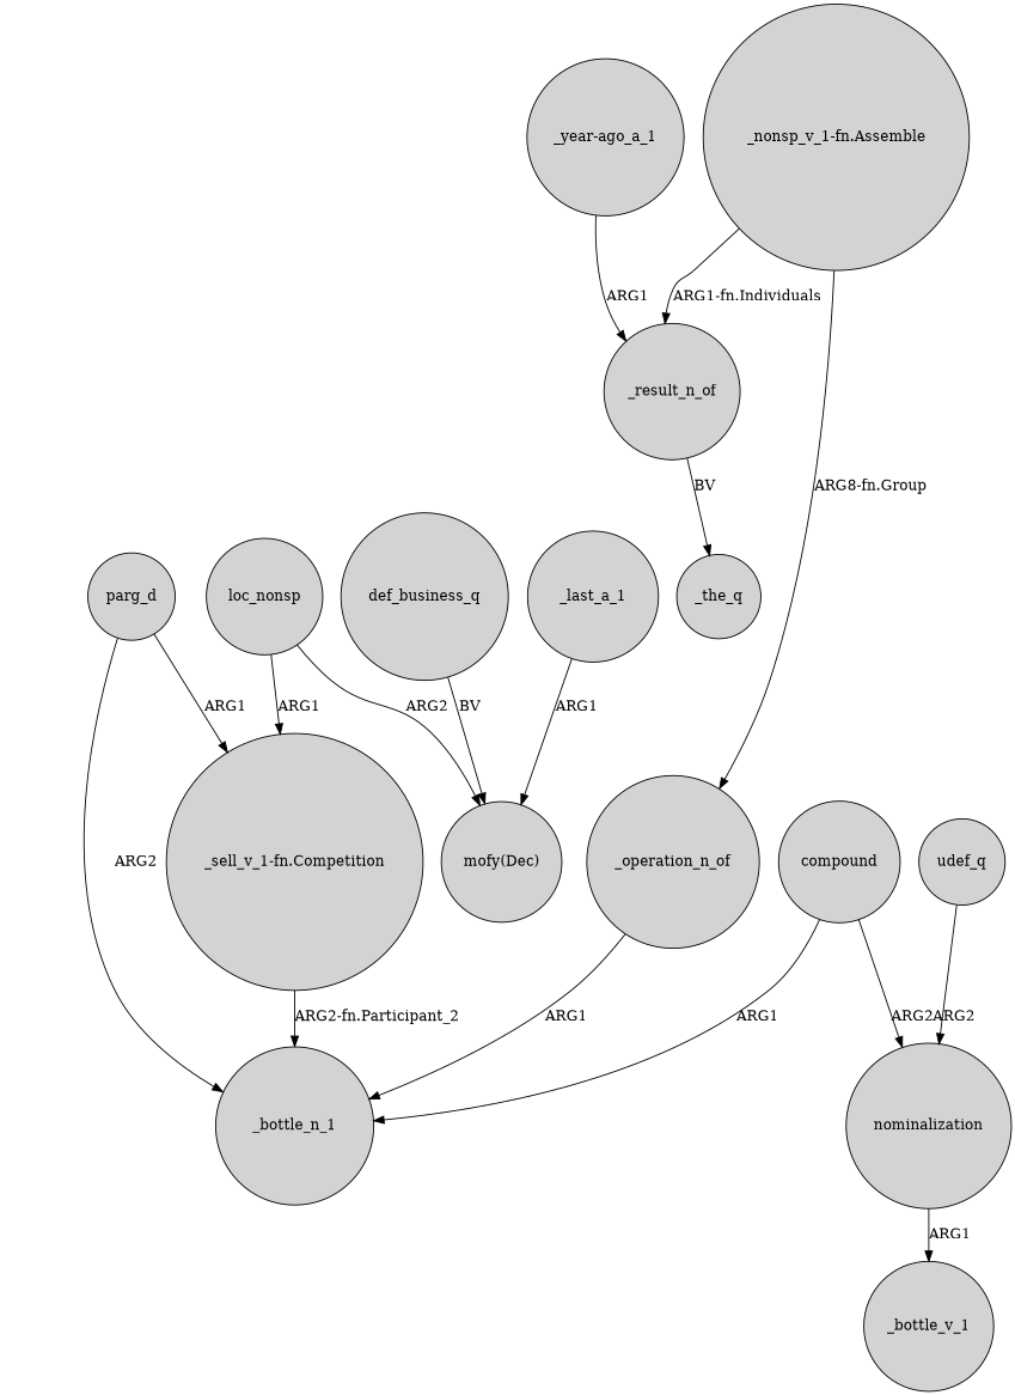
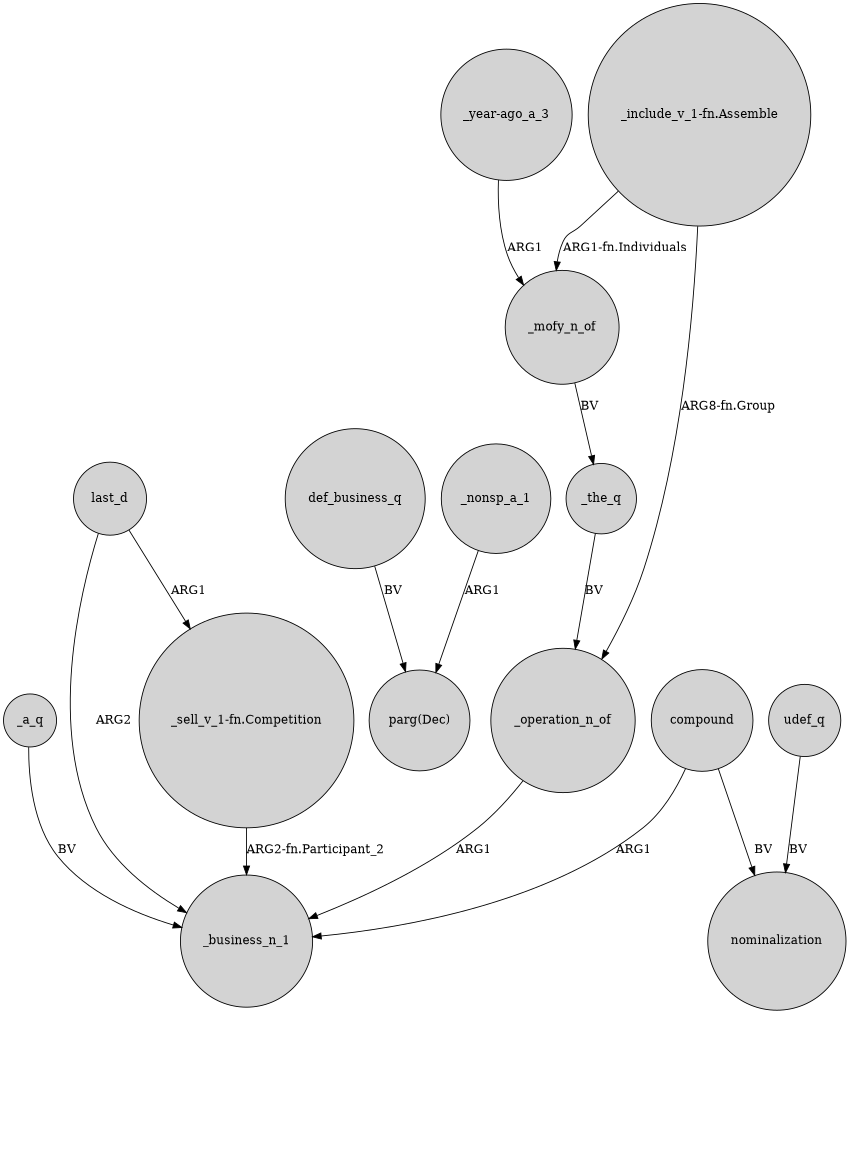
  digraph {
    node [shape=circle style=filled]
-   _business_n_1 [label=_bottle_n_1]
+   _a_q
+   _business_n_1
    n3 [label=def_business_q]
-   "mofy(Dec)"
-   "_year-ago_a_1"
-   _result_n_of
+   "mofy(Dec)" [label="parg(Dec)"]
+   "_year-ago_a_1" [label="_year-ago_a_3"]
+   _result_n_of [label=_mofy_n_of]
    _the_q
-   parg_d
+   parg_d [label=last_d]
    "_sell_v_1-fn.Competition"
-   loc_nonsp
    _operation_n_of
    compound
    nominalization
-   _bottle_v_1
-   _last_a_1
-   "_include_v_1-fn.Assemble" [label="_nonsp_v_1-fn.Assemble"]
+   _last_a_1 [label=_nonsp_a_1]
+   "_include_v_1-fn.Assemble"
    udef_q
+   _a_q -> _business_n_1 [label=BV]
    n3 -> "mofy(Dec)" [label=BV]
    "_year-ago_a_1" -> _result_n_of [label=ARG1]
    _result_n_of -> _the_q [label=BV]
+   _the_q -> _operation_n_of [label=BV]
    parg_d -> _business_n_1 [label=ARG2]
    parg_d -> "_sell_v_1-fn.Competition" [label=ARG1]
    "_sell_v_1-fn.Competition" -> _business_n_1 [label="ARG2-fn.Participant_2"]
-   loc_nonsp -> "mofy(Dec)" [label=ARG2]
-   loc_nonsp -> "_sell_v_1-fn.Competition" [label=ARG1]
    _operation_n_of -> _business_n_1 [label=ARG1]
    compound -> _business_n_1 [label=ARG1]
-   compound -> nominalization [label=ARG2]
-   nominalization -> _bottle_v_1 [label=ARG1]
+   compound -> nominalization [label=BV]
    _last_a_1 -> "mofy(Dec)" [label=ARG1]
    "_include_v_1-fn.Assemble" -> _result_n_of [label="ARG1-fn.Individuals"]
    "_include_v_1-fn.Assemble" -> _operation_n_of [label="ARG8-fn.Group"]
-   udef_q -> nominalization [label=ARG2]
+   udef_q -> nominalization [label=BV]
  }
